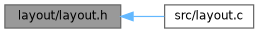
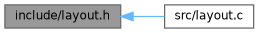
  digraph {
    rankdir=LR
    node [fontname=Helvetica fontsize=10 shape=box style=filled]
-   n1 [color=gray40 fillcolor=grey60 fontcolor=black height=0.2 label="layout/layout.h" width=0.4]
+   n1 [color=gray40 fillcolor=grey60 fontcolor=black height=0.2 label="include/layout.h" width=0.4]
    n2 [color=grey40 fillcolor=white height=0.2 label="src/layout.c" width=0.4]
    n1 -> n2 [color=steelblue1 dir=back fontname=Helvetica fontsize=10 labelfontname=Helvetica labelfontsize=10 style=solid]
  }
